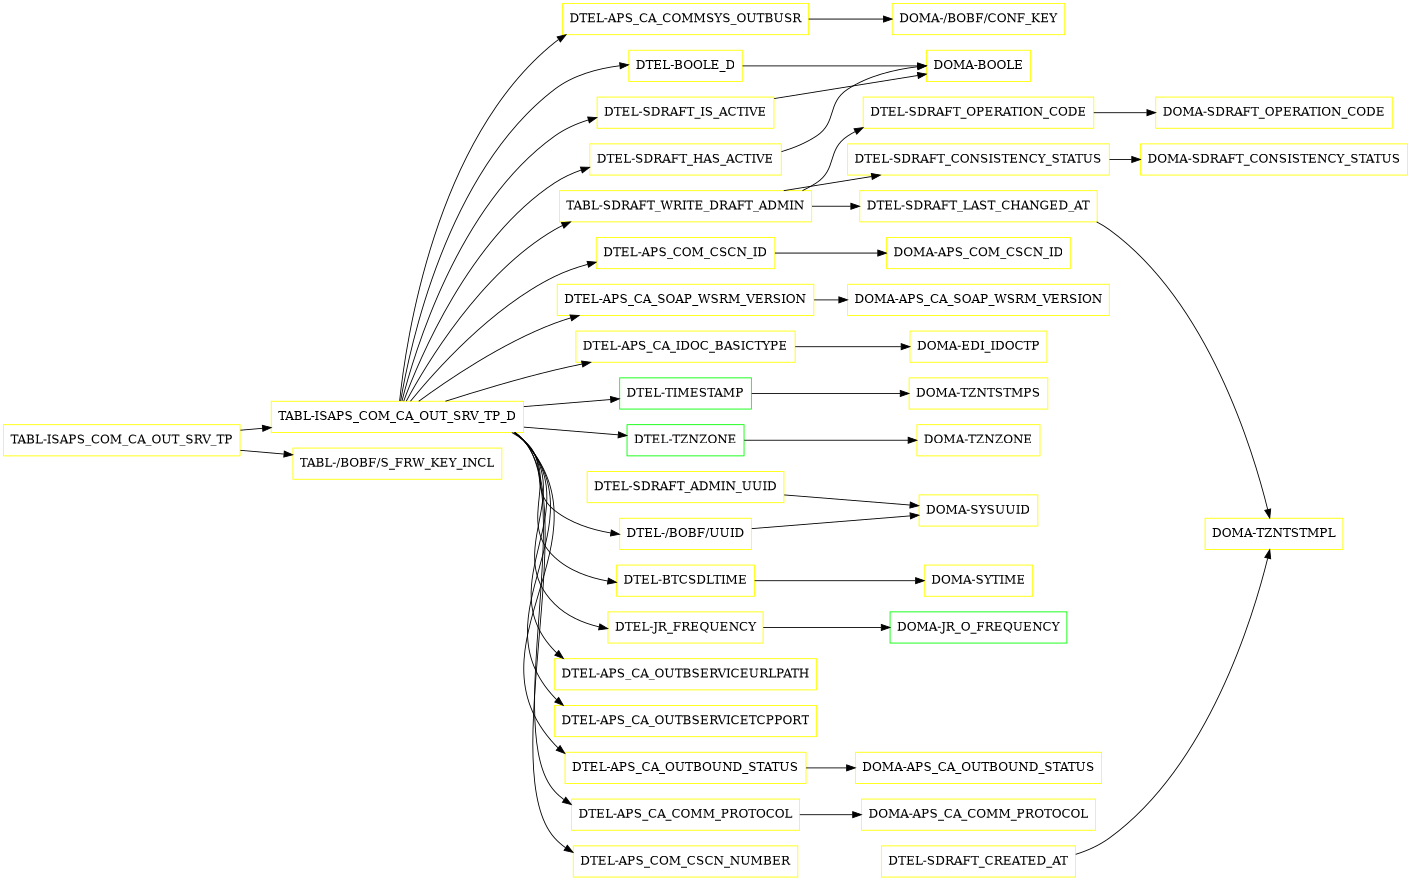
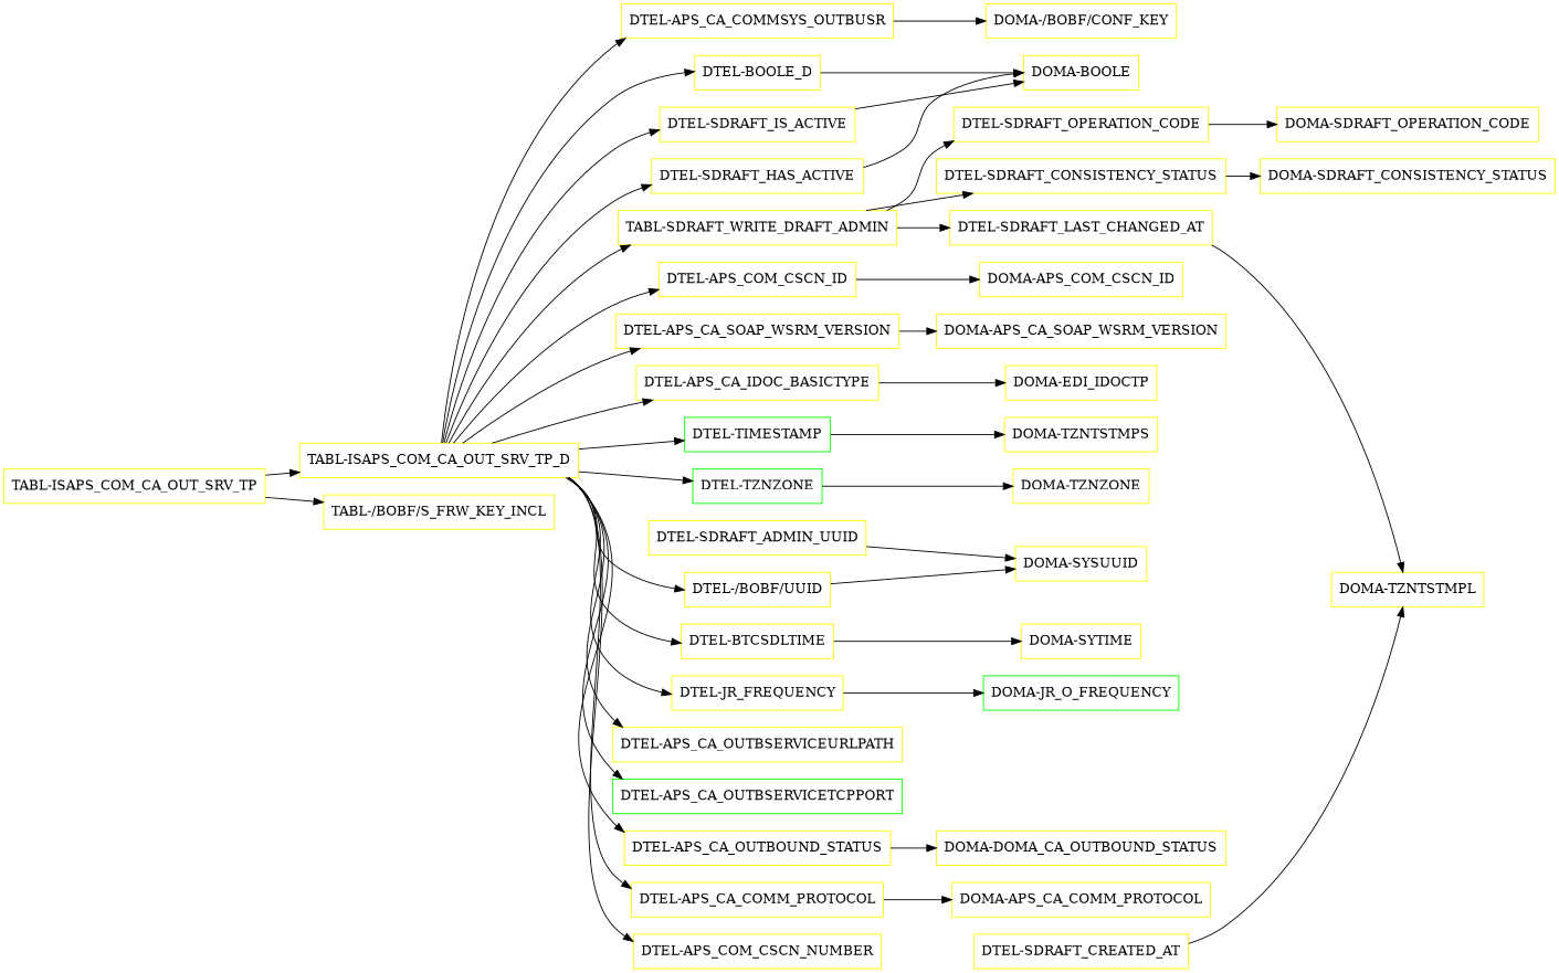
  digraph {
    rankdir=LR
    node [color=yellow shape=box]
    "TABL-ISAPS_COM_CA_OUT_SRV_TP"
    "TABL-ISAPS_COM_CA_OUT_SRV_TP_D"
    "TABL-/BOBF/S_FRW_KEY_INCL"
    "DTEL-SDRAFT_IS_ACTIVE"
    "TABL-SDRAFT_WRITE_DRAFT_ADMIN"
    "DTEL-SDRAFT_HAS_ACTIVE"
    "DTEL-/BOBF/UUID"
    "DTEL-APS_COM_CSCN_ID"
    "DTEL-APS_CA_SOAP_WSRM_VERSION"
    "DTEL-APS_CA_IDOC_BASICTYPE"
    "DTEL-BOOLE_D"
    "DTEL-TIMESTAMP" [color=green]
    "DTEL-TZNZONE" [color=green]
    "DTEL-BTCSDLTIME"
    "DTEL-JR_FREQUENCY"
    "DTEL-APS_CA_OUTBOUND_STATUS"
    "DTEL-APS_CA_OUTBSERVICEURLPATH"
-   "DTEL-APS_CA_OUTBSERVICETCPPORT"
+   "DTEL-APS_CA_OUTBSERVICETCPPORT" [color=green]
    "DTEL-APS_CA_COMM_PROTOCOL"
    "DTEL-APS_COM_CSCN_NUMBER"
    "DTEL-APS_CA_COMMSYS_OUTBUSR"
    "DOMA-BOOLE"
    "DTEL-SDRAFT_OPERATION_CODE"
    "DTEL-SDRAFT_CONSISTENCY_STATUS"
    "DTEL-SDRAFT_LAST_CHANGED_AT"
    "DOMA-SYSUUID"
    "DOMA-APS_COM_CSCN_ID"
    "DOMA-APS_CA_SOAP_WSRM_VERSION"
    "DOMA-EDI_IDOCTP"
    "DOMA-TZNTSTMPS"
    "DOMA-TZNZONE"
    "DOMA-SYTIME"
    "DOMA-JR_O_FREQUENCY" [color=green]
-   "DOMA-APS_CA_OUTBOUND_STATUS"
+   "DOMA-APS_CA_OUTBOUND_STATUS" [label="DOMA-DOMA_CA_OUTBOUND_STATUS"]
    "DOMA-APS_CA_COMM_PROTOCOL"
    "DOMA-/BOBF/CONF_KEY"
    "DOMA-SDRAFT_OPERATION_CODE"
    "DOMA-SDRAFT_CONSISTENCY_STATUS"
    "DTEL-SDRAFT_ADMIN_UUID"
    "DOMA-TZNTSTMPL"
    "DTEL-SDRAFT_CREATED_AT"
    "TABL-ISAPS_COM_CA_OUT_SRV_TP" -> "TABL-ISAPS_COM_CA_OUT_SRV_TP_D"
    "TABL-ISAPS_COM_CA_OUT_SRV_TP" -> "TABL-/BOBF/S_FRW_KEY_INCL"
    "TABL-ISAPS_COM_CA_OUT_SRV_TP_D" -> "DTEL-SDRAFT_IS_ACTIVE"
    "TABL-ISAPS_COM_CA_OUT_SRV_TP_D" -> "TABL-SDRAFT_WRITE_DRAFT_ADMIN"
    "TABL-ISAPS_COM_CA_OUT_SRV_TP_D" -> "DTEL-SDRAFT_HAS_ACTIVE"
    "TABL-ISAPS_COM_CA_OUT_SRV_TP_D" -> "DTEL-/BOBF/UUID"
    "TABL-ISAPS_COM_CA_OUT_SRV_TP_D" -> "DTEL-APS_COM_CSCN_ID"
    "TABL-ISAPS_COM_CA_OUT_SRV_TP_D" -> "DTEL-APS_CA_SOAP_WSRM_VERSION"
    "TABL-ISAPS_COM_CA_OUT_SRV_TP_D" -> "DTEL-APS_CA_IDOC_BASICTYPE"
    "TABL-ISAPS_COM_CA_OUT_SRV_TP_D" -> "DTEL-BOOLE_D"
    "TABL-ISAPS_COM_CA_OUT_SRV_TP_D" -> "DTEL-TIMESTAMP"
    "TABL-ISAPS_COM_CA_OUT_SRV_TP_D" -> "DTEL-TZNZONE"
    "TABL-ISAPS_COM_CA_OUT_SRV_TP_D" -> "DTEL-BTCSDLTIME"
    "TABL-ISAPS_COM_CA_OUT_SRV_TP_D" -> "DTEL-JR_FREQUENCY"
    "TABL-ISAPS_COM_CA_OUT_SRV_TP_D" -> "DTEL-APS_CA_OUTBOUND_STATUS"
    "TABL-ISAPS_COM_CA_OUT_SRV_TP_D" -> "DTEL-APS_CA_OUTBSERVICEURLPATH"
    "TABL-ISAPS_COM_CA_OUT_SRV_TP_D" -> "DTEL-APS_CA_OUTBSERVICETCPPORT"
    "TABL-ISAPS_COM_CA_OUT_SRV_TP_D" -> "DTEL-APS_CA_COMM_PROTOCOL"
    "TABL-ISAPS_COM_CA_OUT_SRV_TP_D" -> "DTEL-APS_COM_CSCN_NUMBER"
    "TABL-ISAPS_COM_CA_OUT_SRV_TP_D" -> "DTEL-APS_CA_COMMSYS_OUTBUSR"
    "DTEL-SDRAFT_IS_ACTIVE" -> "DOMA-BOOLE"
    "TABL-SDRAFT_WRITE_DRAFT_ADMIN" -> "DTEL-SDRAFT_OPERATION_CODE"
    "TABL-SDRAFT_WRITE_DRAFT_ADMIN" -> "DTEL-SDRAFT_CONSISTENCY_STATUS"
    "TABL-SDRAFT_WRITE_DRAFT_ADMIN" -> "DTEL-SDRAFT_LAST_CHANGED_AT"
    "DTEL-SDRAFT_HAS_ACTIVE" -> "DOMA-BOOLE"
    "DTEL-/BOBF/UUID" -> "DOMA-SYSUUID"
    "DTEL-APS_COM_CSCN_ID" -> "DOMA-APS_COM_CSCN_ID"
    "DTEL-APS_CA_SOAP_WSRM_VERSION" -> "DOMA-APS_CA_SOAP_WSRM_VERSION"
    "DTEL-APS_CA_IDOC_BASICTYPE" -> "DOMA-EDI_IDOCTP"
    "DTEL-BOOLE_D" -> "DOMA-BOOLE"
    "DTEL-TIMESTAMP" -> "DOMA-TZNTSTMPS"
    "DTEL-TZNZONE" -> "DOMA-TZNZONE"
    "DTEL-BTCSDLTIME" -> "DOMA-SYTIME"
    "DTEL-JR_FREQUENCY" -> "DOMA-JR_O_FREQUENCY"
    "DTEL-APS_CA_OUTBOUND_STATUS" -> "DOMA-APS_CA_OUTBOUND_STATUS"
    "DTEL-APS_CA_COMM_PROTOCOL" -> "DOMA-APS_CA_COMM_PROTOCOL"
    "DTEL-APS_CA_COMMSYS_OUTBUSR" -> "DOMA-/BOBF/CONF_KEY"
    "DTEL-SDRAFT_OPERATION_CODE" -> "DOMA-SDRAFT_OPERATION_CODE"
    "DTEL-SDRAFT_CONSISTENCY_STATUS" -> "DOMA-SDRAFT_CONSISTENCY_STATUS"
    "DTEL-SDRAFT_LAST_CHANGED_AT" -> "DOMA-TZNTSTMPL"
    "DTEL-SDRAFT_ADMIN_UUID" -> "DOMA-SYSUUID"
    "DTEL-SDRAFT_CREATED_AT" -> "DOMA-TZNTSTMPL"
  }
